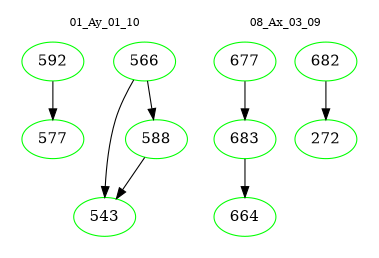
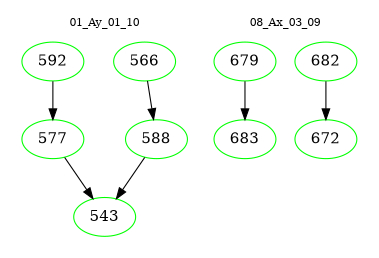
  digraph {
    node [color=green]
    edge [color=black]
    n1 [label=566]
    n2 [label=543]
    n3 [label=588]
    n4 [label=592]
    n5 [label=577]
    n6 [label=682]
-   n7 [label=677]
-   n8 [label=272]
+   n7 [label=679]
+   n8 [label=672]
    n9 [label=683]
-   n10 [label=664]
    subgraph cluster_1 {
      color=white
      fontsize=10
      label="01_Ay_01_10"
      n1
      n2
      n3
      n4
      n5
    }
    subgraph cluster_2 {
      color=white
      fontsize=10
      label="08_Ax_03_09"
      n6
      n7
      n8
      n9
-     n10
    }
-   n1 -> n2
+   n5 -> n2
    n1 -> n3
    n3 -> n2
    n4 -> n5
    n6 -> n8
    n7 -> n9
-   n9 -> n10
  }
